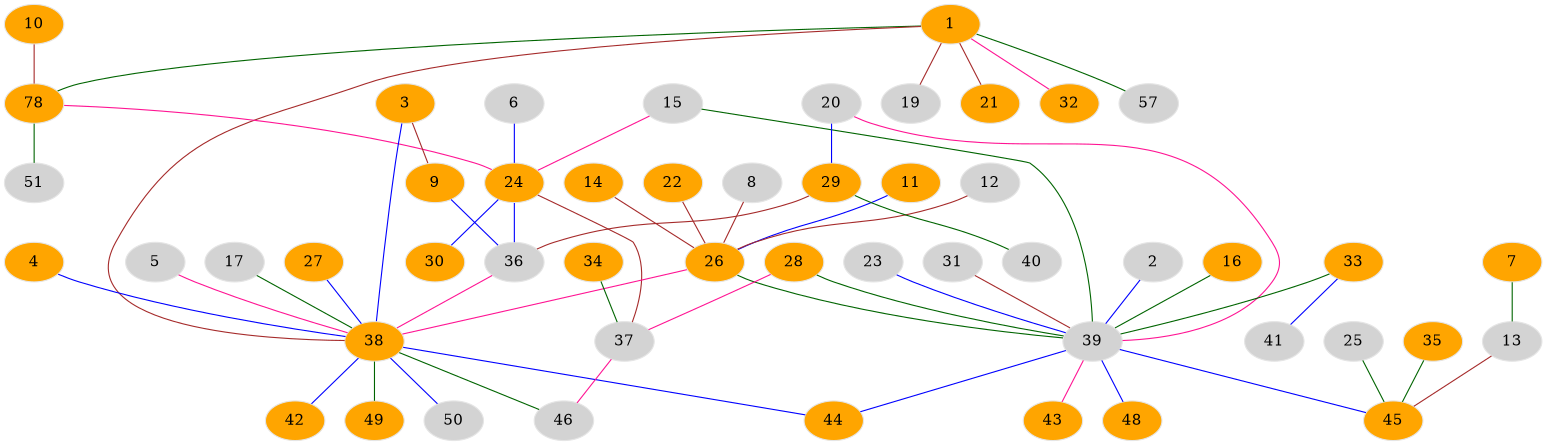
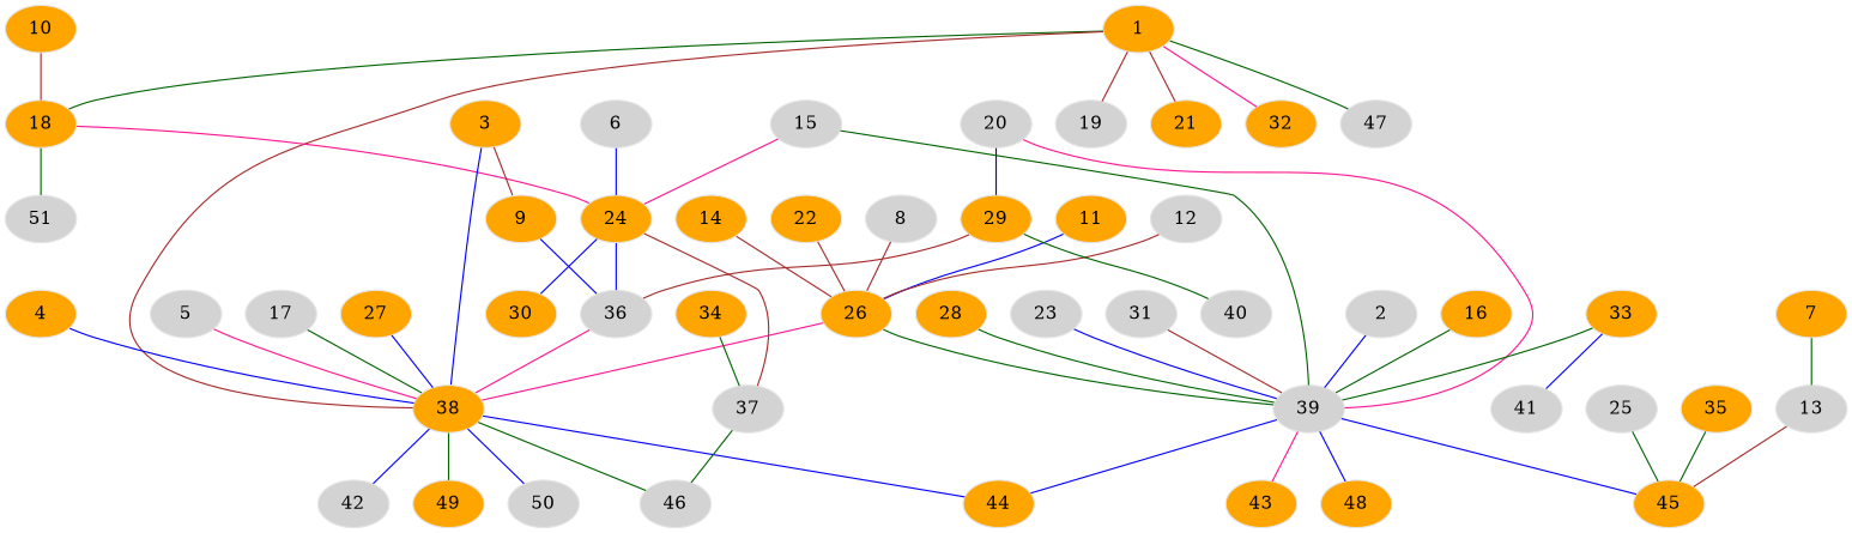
  graph {
    node [color=gray90 fillcolor=orange style=filled]
    edge [color=blue weight=1.0]
    1
-   18 [label=78]
+   18
    19 [fillcolor=lightgrey]
    21
    32
    38
-   47 [fillcolor=lightgrey label=57]
+   47 [fillcolor=lightgrey]
    24
    51 [fillcolor=lightgrey]
    46 [fillcolor=lightgrey]
-   42
+   42 [fillcolor=lightgrey]
    44
    49
    50 [fillcolor=lightgrey]
    2 [fillcolor=lightgrey]
    39 [fillcolor=lightgrey]
    45
    43
    48
    3
    9
    36 [fillcolor=lightgrey]
    4
    5 [fillcolor=lightgrey]
    6 [fillcolor=lightgrey]
    30
    37 [fillcolor=lightgrey]
    13 [fillcolor=lightgrey]
    7
    8 [fillcolor=lightgrey]
    26
    10
    11
    12 [fillcolor=lightgrey]
    14
    15 [fillcolor=lightgrey]
    16
    17 [fillcolor=lightgrey]
    20 [fillcolor=lightgrey]
    29
    40 [fillcolor=lightgrey]
    22
    23 [fillcolor=lightgrey]
    25 [fillcolor=lightgrey]
    27
    28
    31 [fillcolor=lightgrey]
    33
    41 [fillcolor=lightgrey]
    34
    35
    1 -- 18 [color=darkgreen]
    1 -- 19 [color=brown]
    1 -- 21 [color=brown]
    1 -- 32 [color=deeppink]
    1 -- 38 [color=brown]
    1 -- 47 [color=darkgreen]
    18 -- 24 [color=deeppink]
    18 -- 51 [color=darkgreen]
    38 -- 46 [color=darkgreen]
    38 -- 42
    38 -- 44
    38 -- 49 [color=darkgreen]
    38 -- 50
    24 -- 36
    24 -- 30
    24 -- 37 [color=brown]
    2 -- 39
    39 -- 44
    39 -- 45
    39 -- 43 [color=deeppink]
    39 -- 48
    3 -- 38
    3 -- 9 [color=brown]
    9 -- 36
    36 -- 38 [color=deeppink weight=2.0]
    4 -- 38
    5 -- 38 [color=deeppink]
    6 -- 24
-   37 -- 46 [color=deeppink]
+   37 -- 46 [color=darkgreen]
    13 -- 45 [color=brown]
    7 -- 13 [color=darkgreen]
    8 -- 26 [color=brown]
    26 -- 38 [color=deeppink]
    26 -- 39 [color=darkgreen]
    10 -- 18 [color=brown]
    11 -- 26
    12 -- 26 [color=brown]
    14 -- 26 [color=brown]
    15 -- 24 [color=deeppink]
    15 -- 39 [color=darkgreen]
    16 -- 39 [color=darkgreen]
    17 -- 38 [color=darkgreen]
    20 -- 39 [color=deeppink]
    20 -- 29 [weight=2.0]
    29 -- 36 [color=brown]
    29 -- 40 [color=darkgreen]
    22 -- 26 [color=brown]
    23 -- 39
    25 -- 45 [color=darkgreen]
    27 -- 38
    28 -- 39 [color=darkgreen]
-   28 -- 37 [color=deeppink]
    31 -- 39 [color=brown]
    33 -- 39 [color=darkgreen]
    33 -- 41
    34 -- 37 [color=darkgreen]
    35 -- 45 [color=darkgreen]
  }
